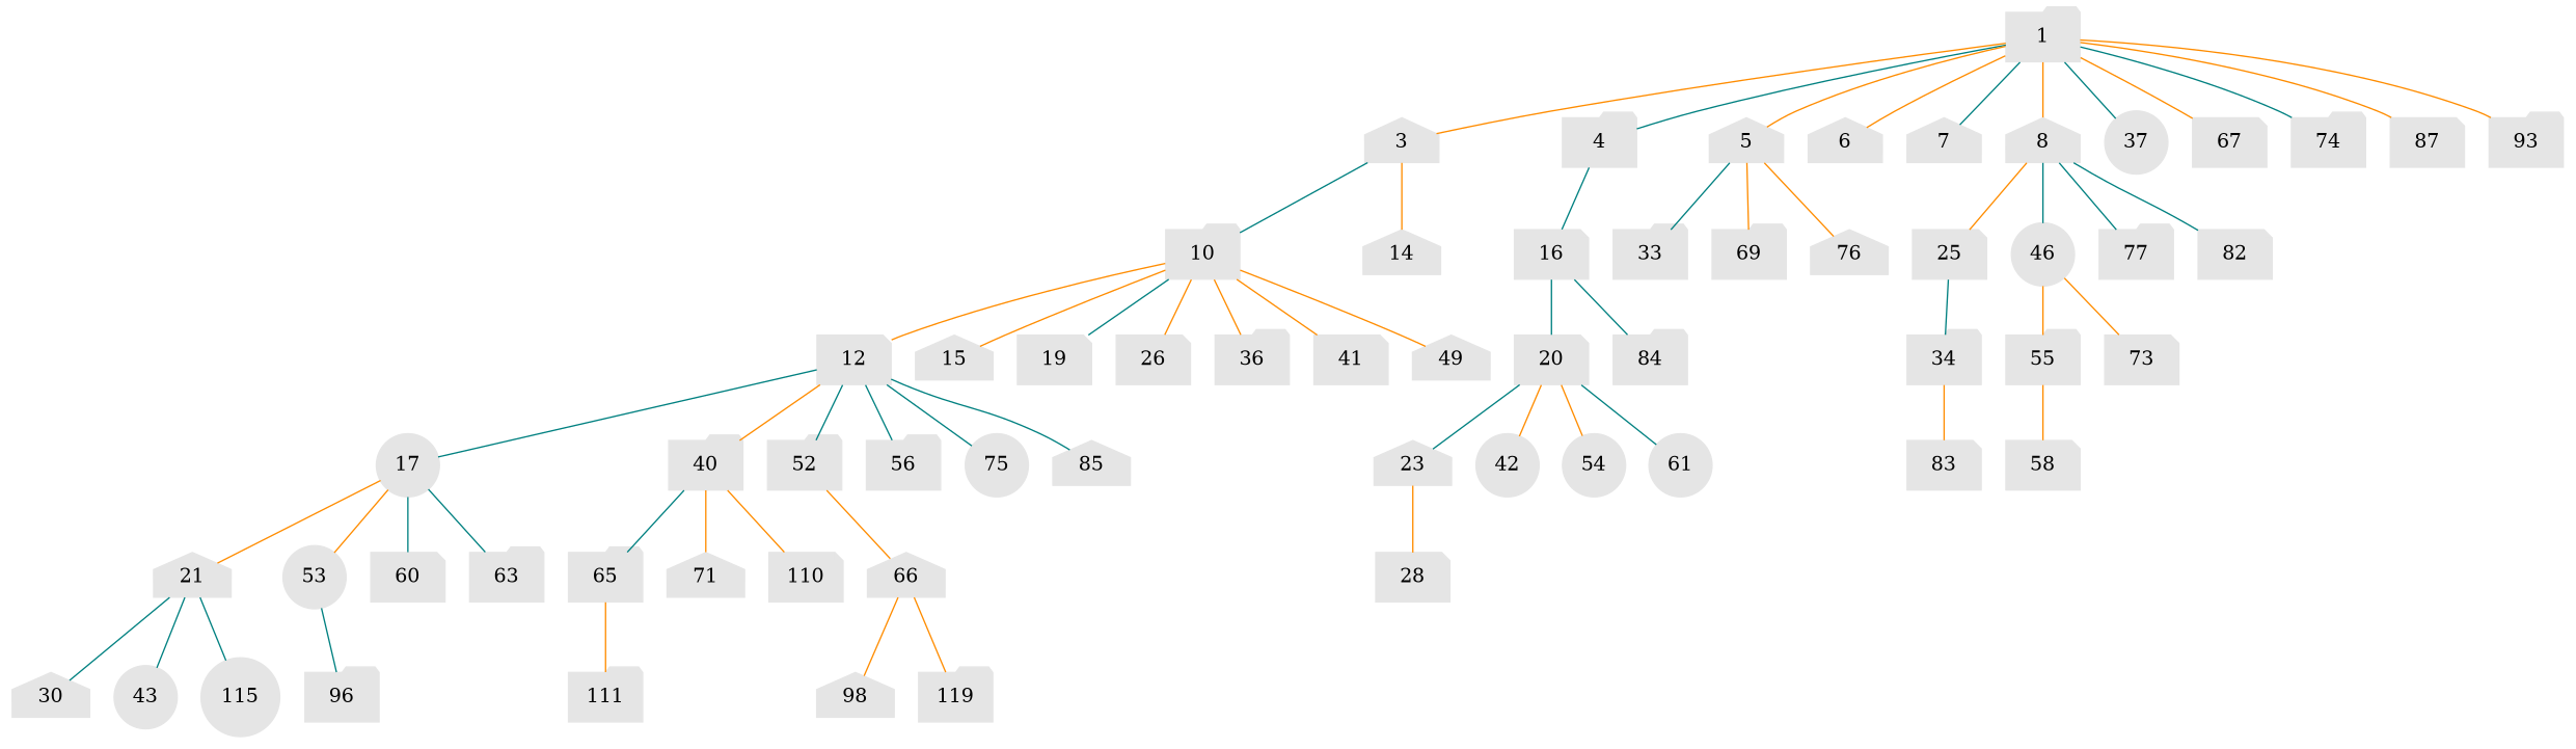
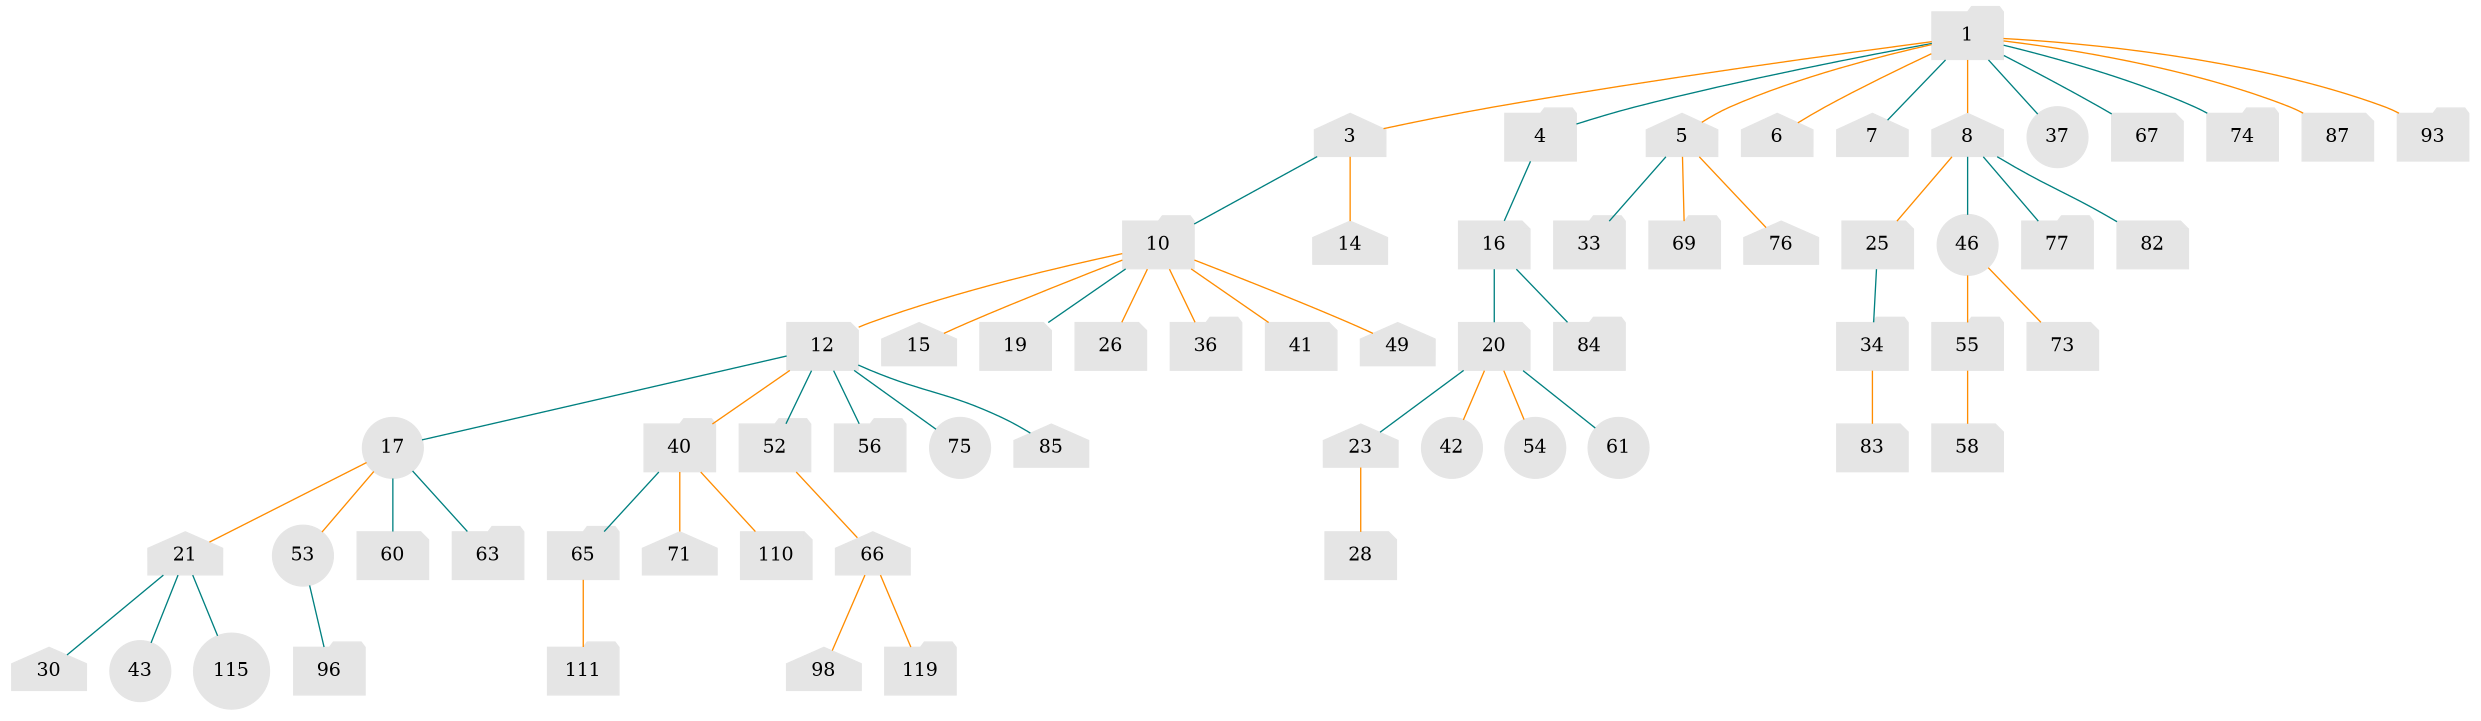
  graph {
    node [color=gray90 shape=folder style=filled]
    edge [color=darkorange]
    1 [super="+2"]
    3 [shape=house super="+9+91"]
    4 [super="+103"]
    5 [shape=house super="+109+13+57+68+18+31"]
    6 [shape=house]
    7 [shape=house super="+122+81"]
    8 [shape=house super="+11+105+100"]
    37 [shape=circle]
    67 [shape=note]
    74 [super="+95+78"]
    87 [shape=note super="+108"]
    93
    10 [super="+22"]
    14 [shape=house]
    16 [shape=note]
    33 [super="+47+114+86"]
    69
    76 [shape=house super="+92"]
    25 [shape=note]
    46 [shape=circle super="+90+70+51"]
    77
    82 [shape=note]
    12 [shape=note super="+32+24"]
    15 [shape=house]
    19 [shape=note]
    26 [shape=note super="+123+64"]
    36 [super="+116"]
    41 [shape=note]
    49 [shape=house super="+104+79"]
    20 [shape=note super="+29+80+39"]
    84
    34 [super="+62"]
    55
    73 [shape=note]
    17 [shape=circle super="+45"]
    40 [super="+48+117"]
    52
    56 [super="+59"]
    75 [shape=circle]
    85 [shape=house]
    21 [shape=house super="+44+72"]
    53 [shape=circle]
    60 [shape=note]
    63 [super="+121"]
    65
    71 [shape=house]
    110 [shape=note]
    66 [shape=house]
    23 [shape=house super="+102"]
    42 [shape=circle]
    54 [shape=circle]
    61 [shape=circle]
    30 [shape=house]
    43 [shape=circle]
    115 [shape=circle]
    96
    28 [shape=note]
    83 [shape=note super="+94"]
    111 [super="+120"]
    58 [shape=note]
    98 [shape=house super="+107"]
    119
    1 -- 3
    1 -- 4 [color=teal]
    1 -- 5
    1 -- 6
    1 -- 7 [color=teal]
    1 -- 8
    1 -- 37 [color=teal]
-   1 -- 67
+   1 -- 67 [color=teal]
    1 -- 74 [color=teal]
    1 -- 87
    1 -- 93
    3 -- 10 [color=teal]
    3 -- 14
    4 -- 16 [color=teal]
    5 -- 33 [color=teal]
    5 -- 69
    5 -- 76
    8 -- 25
    8 -- 46 [color=teal]
    8 -- 77 [color=teal]
    8 -- 82 [color=teal]
    10 -- 12
    10 -- 15
    10 -- 19 [color=teal]
    10 -- 26
    10 -- 36
    10 -- 41
    10 -- 49
    16 -- 20 [color=teal]
    16 -- 84 [color=teal]
    25 -- 34 [color=teal]
    46 -- 55
    46 -- 73
    12 -- 17 [color=teal]
    12 -- 40
    12 -- 52 [color=teal]
    12 -- 56 [color=teal]
    12 -- 75 [color=teal]
    12 -- 85 [color=teal]
    20 -- 23 [color=teal]
    20 -- 42
    20 -- 54
    20 -- 61 [color=teal]
    34 -- 83
    55 -- 58
    17 -- 21
    17 -- 53
    17 -- 60 [color=teal]
    17 -- 63 [color=teal]
    40 -- 65 [color=teal]
    40 -- 71
    40 -- 110
    52 -- 66
    21 -- 30 [color=teal]
    21 -- 43 [color=teal]
    21 -- 115 [color=teal]
    53 -- 96 [color=teal]
    65 -- 111
    66 -- 98
    66 -- 119
    23 -- 28
  }
